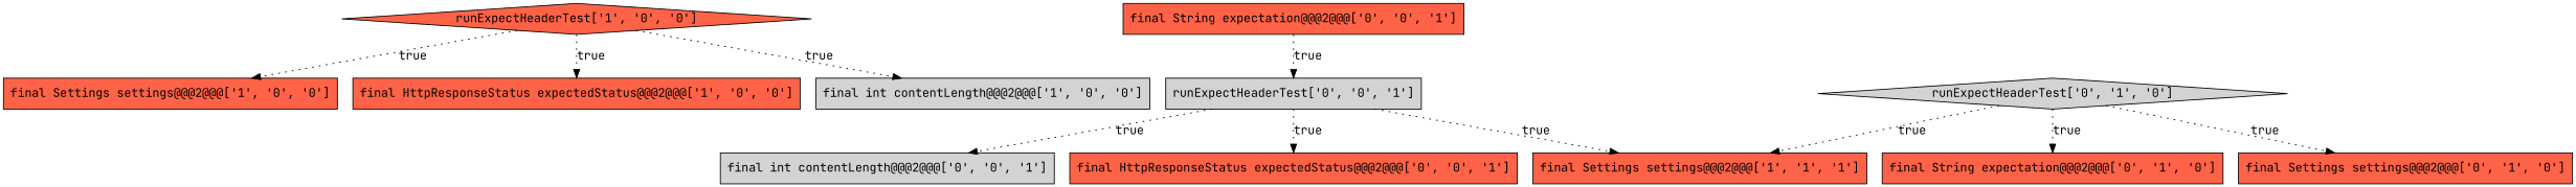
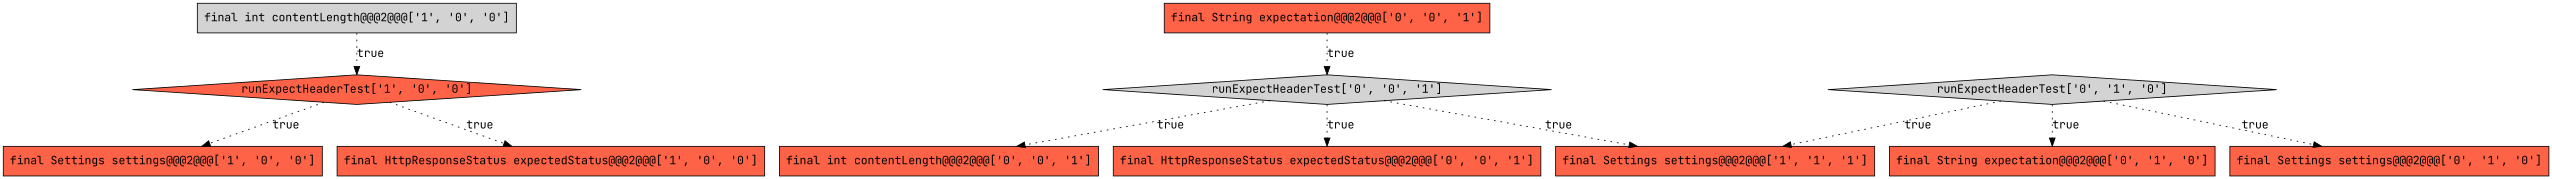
  digraph {
    fontname="JetBrains Mono"
    node [fillcolor=tomato fontname="JetBrains Mono" shape=box style=filled]
    edge [fontname="JetBrains Mono" style=dotted]
    n1 [label="runExpectHeaderTest['1', '0', '0']" shape=diamond]
    n2 [label="final Settings settings@@@2@@@['1', '0', '0']"]
    n3 [label="final HttpResponseStatus expectedStatus@@@2@@@['1', '0', '0']"]
    n4 [fillcolor=lightgray label="final int contentLength@@@2@@@['1', '0', '0']"]
    n5 [label="final Settings settings@@@2@@@['1', '1', '1']"]
    n6 [label="final String expectation@@@2@@@['0', '0', '1']"]
-   n7 [fillcolor=lightgray label="runExpectHeaderTest['0', '0', '1']"]
+   n7 [fillcolor=lightgray label="runExpectHeaderTest['0', '0', '1']" shape=diamond]
    n8 [label="final String expectation@@@2@@@['0', '1', '0']"]
    n9 [label="final HttpResponseStatus expectedStatus@@@2@@@['0', '0', '1']"]
-   n10 [fillcolor=lightgray label="final int contentLength@@@2@@@['0', '0', '1']"]
+   n10 [label="final int contentLength@@@2@@@['0', '0', '1']"]
    n11 [label="final Settings settings@@@2@@@['0', '1', '0']"]
    n12 [fillcolor=lightgray label="runExpectHeaderTest['0', '1', '0']" shape=diamond]
    n1 -> n2 [label=true]
    n1 -> n3 [label=true]
-   n1 -> n4 [label=true]
+   n4 -> n1 [label=true]
    n6 -> n7 [label=true]
    n7 -> n5 [label=true]
    n7 -> n9 [label=true]
    n7 -> n10 [label=true]
    n12 -> n5 [label=true]
    n12 -> n8 [label=true]
    n12 -> n11 [label=true]
  }
